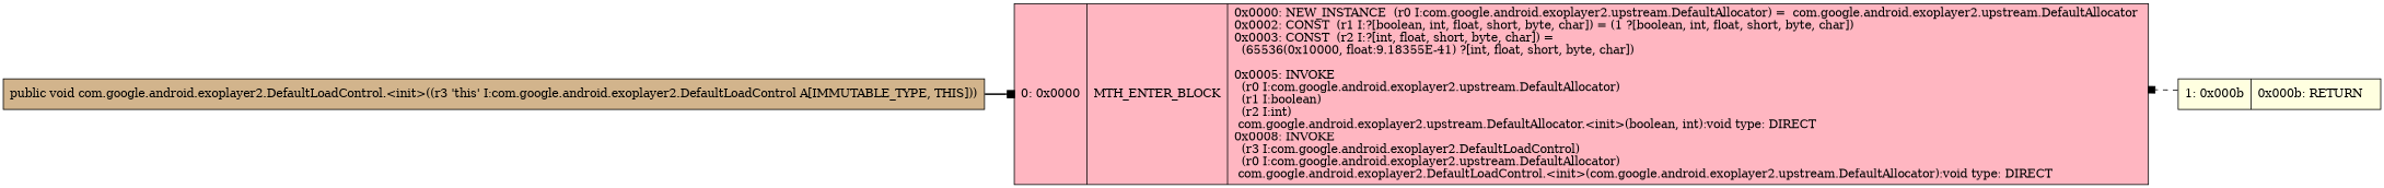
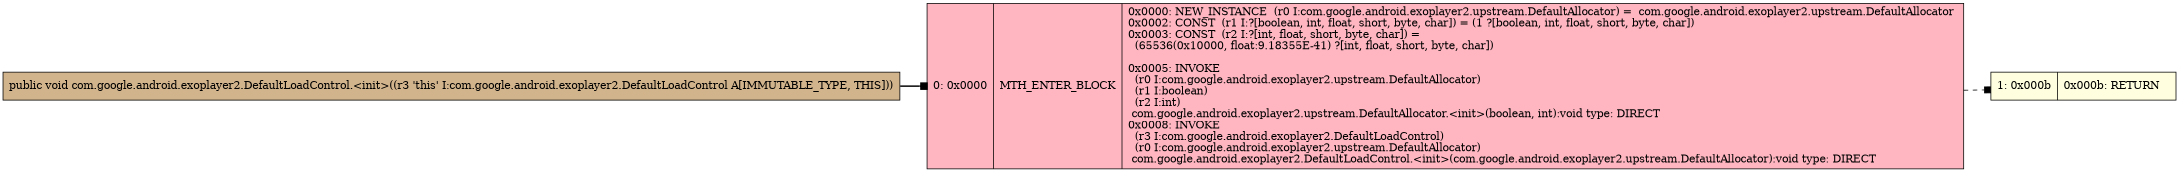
  digraph {
    rankdir=LR
    node [shape=record style=filled]
    edge [arrowhead=box]
    n1 [label="{0\:\ 0x0000|MTH_ENTER_BLOCK\l|0x0000: NEW_INSTANCE  (r0 I:com.google.android.exoplayer2.upstream.DefaultAllocator) =  com.google.android.exoplayer2.upstream.DefaultAllocator \l0x0002: CONST  (r1 I:?[boolean, int, float, short, byte, char]) = (1 ?[boolean, int, float, short, byte, char]) \l0x0003: CONST  (r2 I:?[int, float, short, byte, char]) = \l  (65536(0x10000, float:9.18355E\-41) ?[int, float, short, byte, char])\l \l0x0005: INVOKE  \l  (r0 I:com.google.android.exoplayer2.upstream.DefaultAllocator)\l  (r1 I:boolean)\l  (r2 I:int)\l com.google.android.exoplayer2.upstream.DefaultAllocator.\<init\>(boolean, int):void type: DIRECT \l0x0008: INVOKE  \l  (r3 I:com.google.android.exoplayer2.DefaultLoadControl)\l  (r0 I:com.google.android.exoplayer2.upstream.DefaultAllocator)\l com.google.android.exoplayer2.DefaultLoadControl.\<init\>(com.google.android.exoplayer2.upstream.DefaultAllocator):void type: DIRECT \l}" fillcolor=lightpink]
    n2 [label="{1\:\ 0x000b|0x000b: RETURN   \l}" fillcolor=lightyellow]
    n3 [label="{public void com.google.android.exoplayer2.DefaultLoadControl.\<init\>((r3 'this' I:com.google.android.exoplayer2.DefaultLoadControl A[IMMUTABLE_TYPE, THIS])) }" fillcolor=tan]
-   n2 -> n1 [style=dashed]
+   n1 -> n2 [style=dashed]
    n3 -> n1 [style=bold]
  }
